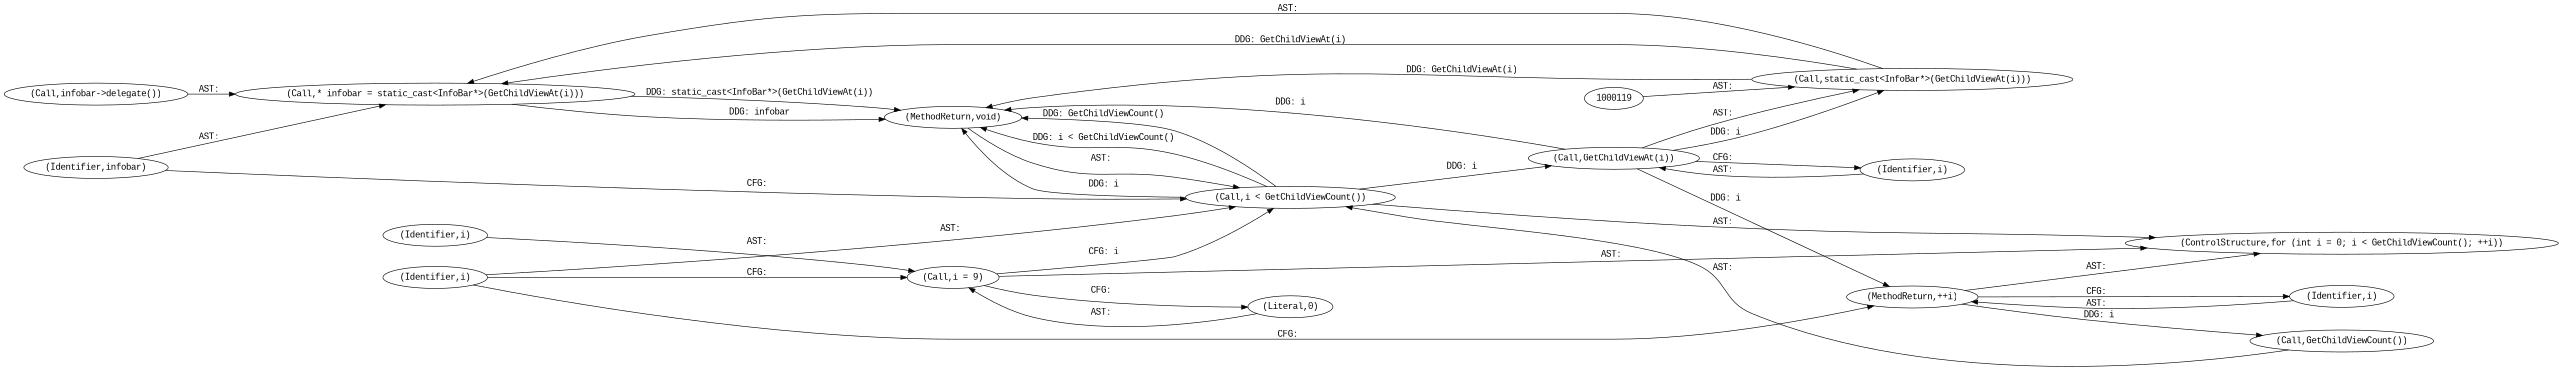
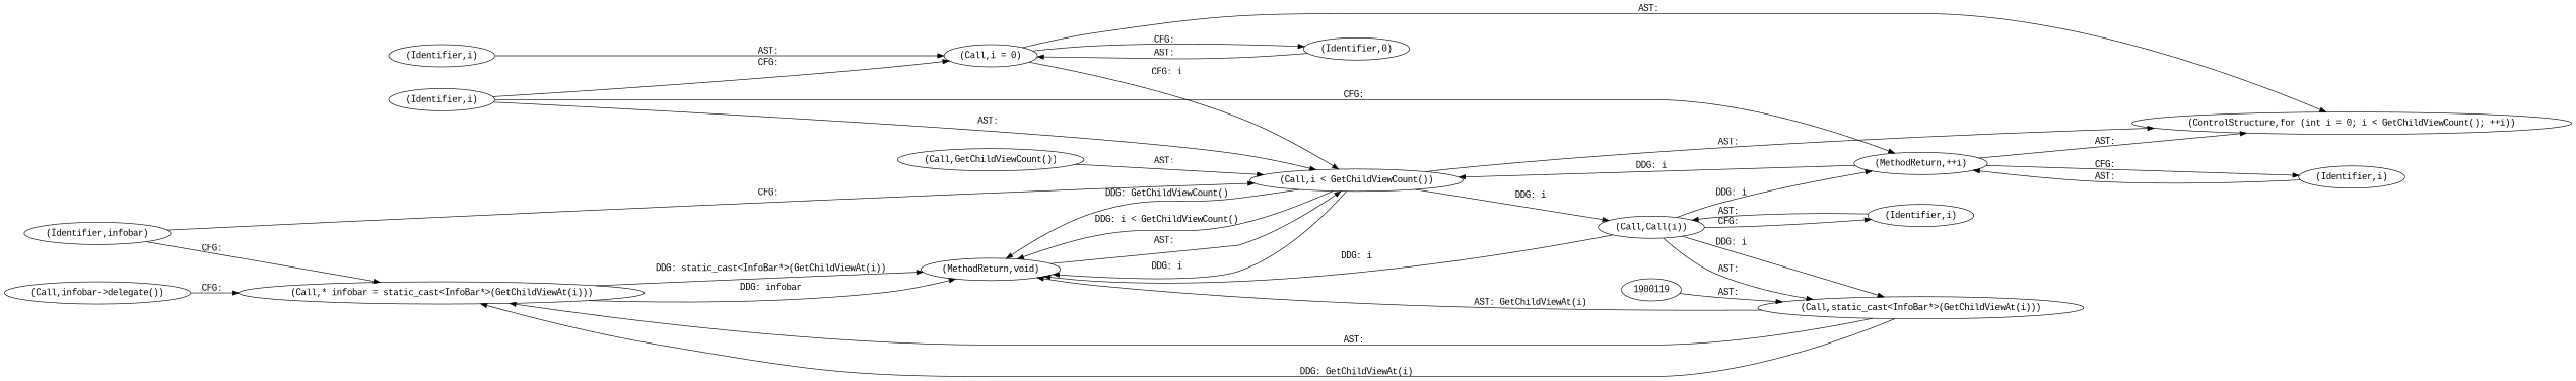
  digraph {
    fontname="Liberation Mono"
    rankdir=LR
    node [fontname="Liberation Mono"]
    edge [fontname="Liberation Mono"]
    n1 [label="(Call,* infobar = static_cast<InfoBar*>(GetChildViewAt(i)))"]
    n2 [label="(MethodReturn,void)"]
    n3 [label="(Call,static_cast<InfoBar*>(GetChildViewAt(i)))"]
    n4 [label="(Call,i < GetChildViewCount())"]
-   n5 [label="(Call,GetChildViewAt(i))"]
+   n5 [label="(Call,Call(i))"]
    n6 [label="(MethodReturn,++i)"]
    n7 [label="(Identifier,i)"]
    n8 [label="(ControlStructure,for (int i = 0; i < GetChildViewCount(); ++i))"]
    n9 [label="(Identifier,i)"]
    n10 [label="(Call,GetChildViewCount())"]
-   n11 [label="(Call,i = 9)"]
-   n12 [label="(Literal,0)"]
+   n11 [label="(Call,i = 0)"]
+   n12 [label="(Identifier,0)"]
    n13 [label="(Identifier,i)"]
    n14 [label="(Identifier,infobar)"]
    n15 [label="(Call,infobar->delegate())"]
    n16 [label="(Identifier,i)"]
-   1000119
+   1000119 [label=1900119]
    n1 -> n2 [label="DDG: infobar"]
    n1 -> n2 [label="DDG: static_cast<InfoBar*>(GetChildViewAt(i))"]
    n2 -> n4 [label="AST: "]
    n3 -> n1 [label="AST: "]
    n3 -> n1 [label="DDG: GetChildViewAt(i)"]
-   n3 -> n2 [label="DDG: GetChildViewAt(i)"]
+   n3 -> n2 [label="AST: GetChildViewAt(i)"]
    n4 -> n2 [label="DDG: i"]
    n4 -> n2 [label="DDG: GetChildViewCount()"]
    n4 -> n2 [label="DDG: i < GetChildViewCount()"]
    n4 -> n5 [label="DDG: i"]
    n4 -> n8 [label="AST: "]
    n5 -> n2 [label="DDG: i"]
    n5 -> n3 [label="AST: "]
    n5 -> n3 [label="DDG: i"]
    n5 -> n6 [label="DDG: i"]
    n5 -> n7 [label="CFG: "]
-   n6 -> n10 [label="DDG: i"]
+   n6 -> n4 [label="DDG: i"]
    n6 -> n8 [label="AST: "]
    n6 -> n9 [label="CFG: "]
    n7 -> n5 [label="AST: "]
    n9 -> n6 [label="AST: "]
    n10 -> n4 [label="AST: "]
    n11 -> n4 [label="CFG: i"]
    n11 -> n8 [label="AST: "]
    n11 -> n12 [label="CFG: "]
    n12 -> n11 [label="AST: "]
    n13 -> n11 [label="AST: "]
-   n14 -> n1 [label="AST: "]
+   n14 -> n1 [label="CFG: "]
    n14 -> n4 [label="CFG: "]
-   n15 -> n1 [label="AST: "]
+   n15 -> n1 [label="CFG: "]
    n16 -> n4 [label="AST: "]
    n16 -> n6 [label="CFG: "]
    n16 -> n11 [label="CFG: "]
    1000119 -> n3 [label="AST: "]
  }
